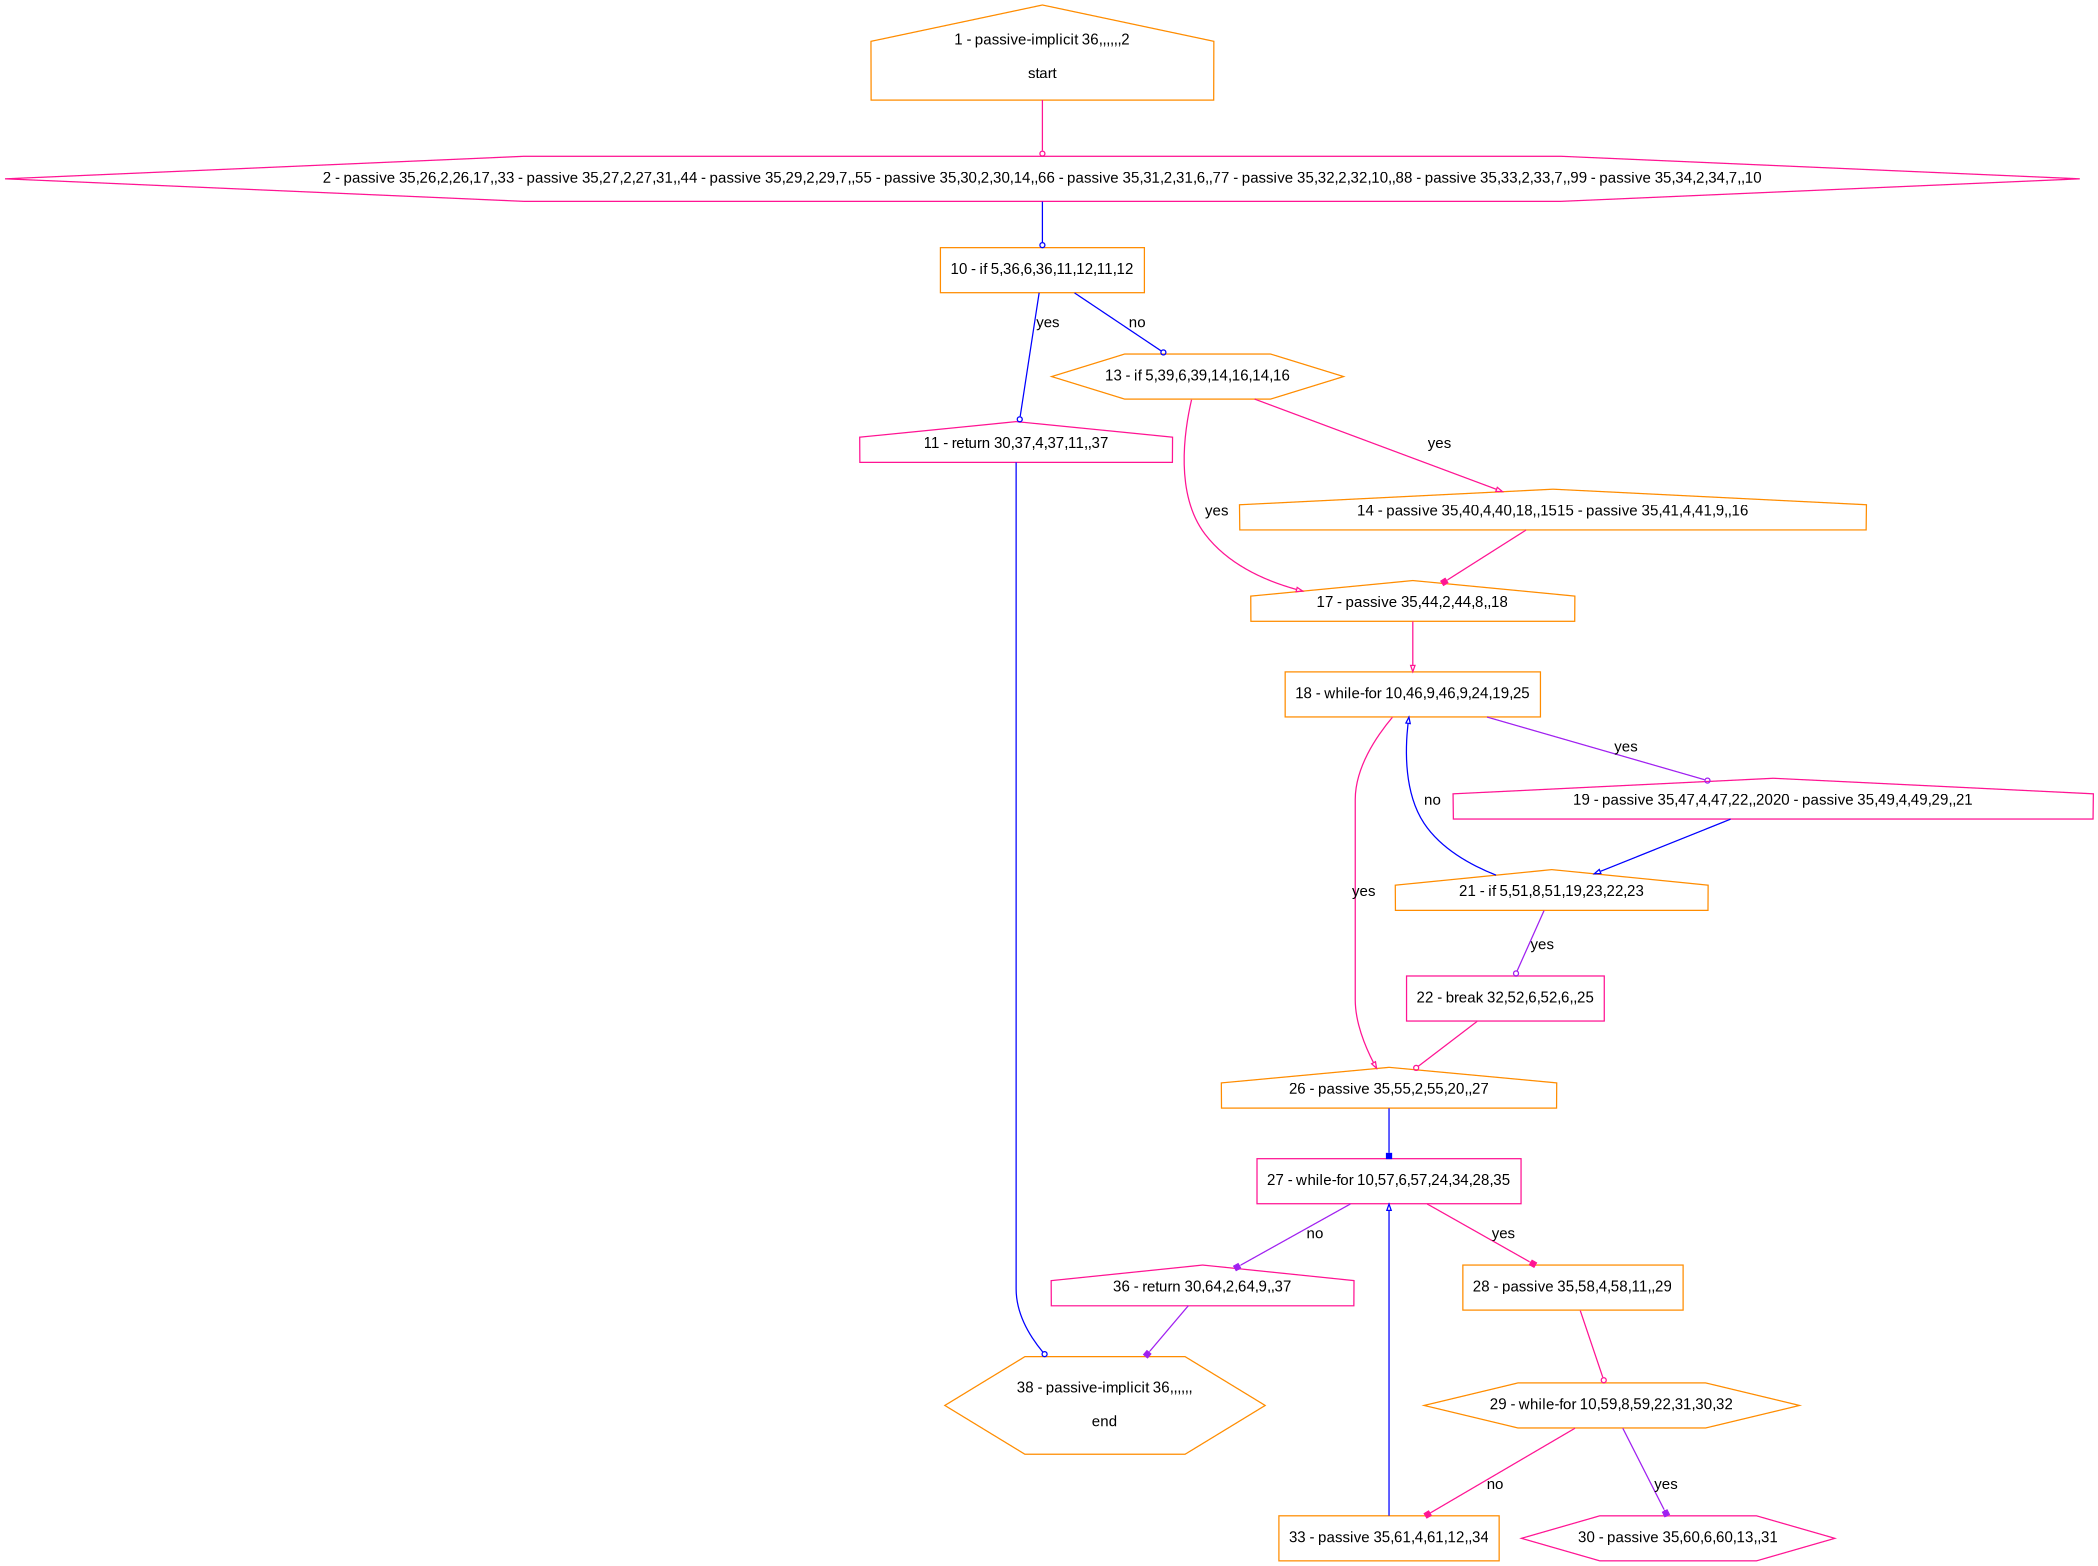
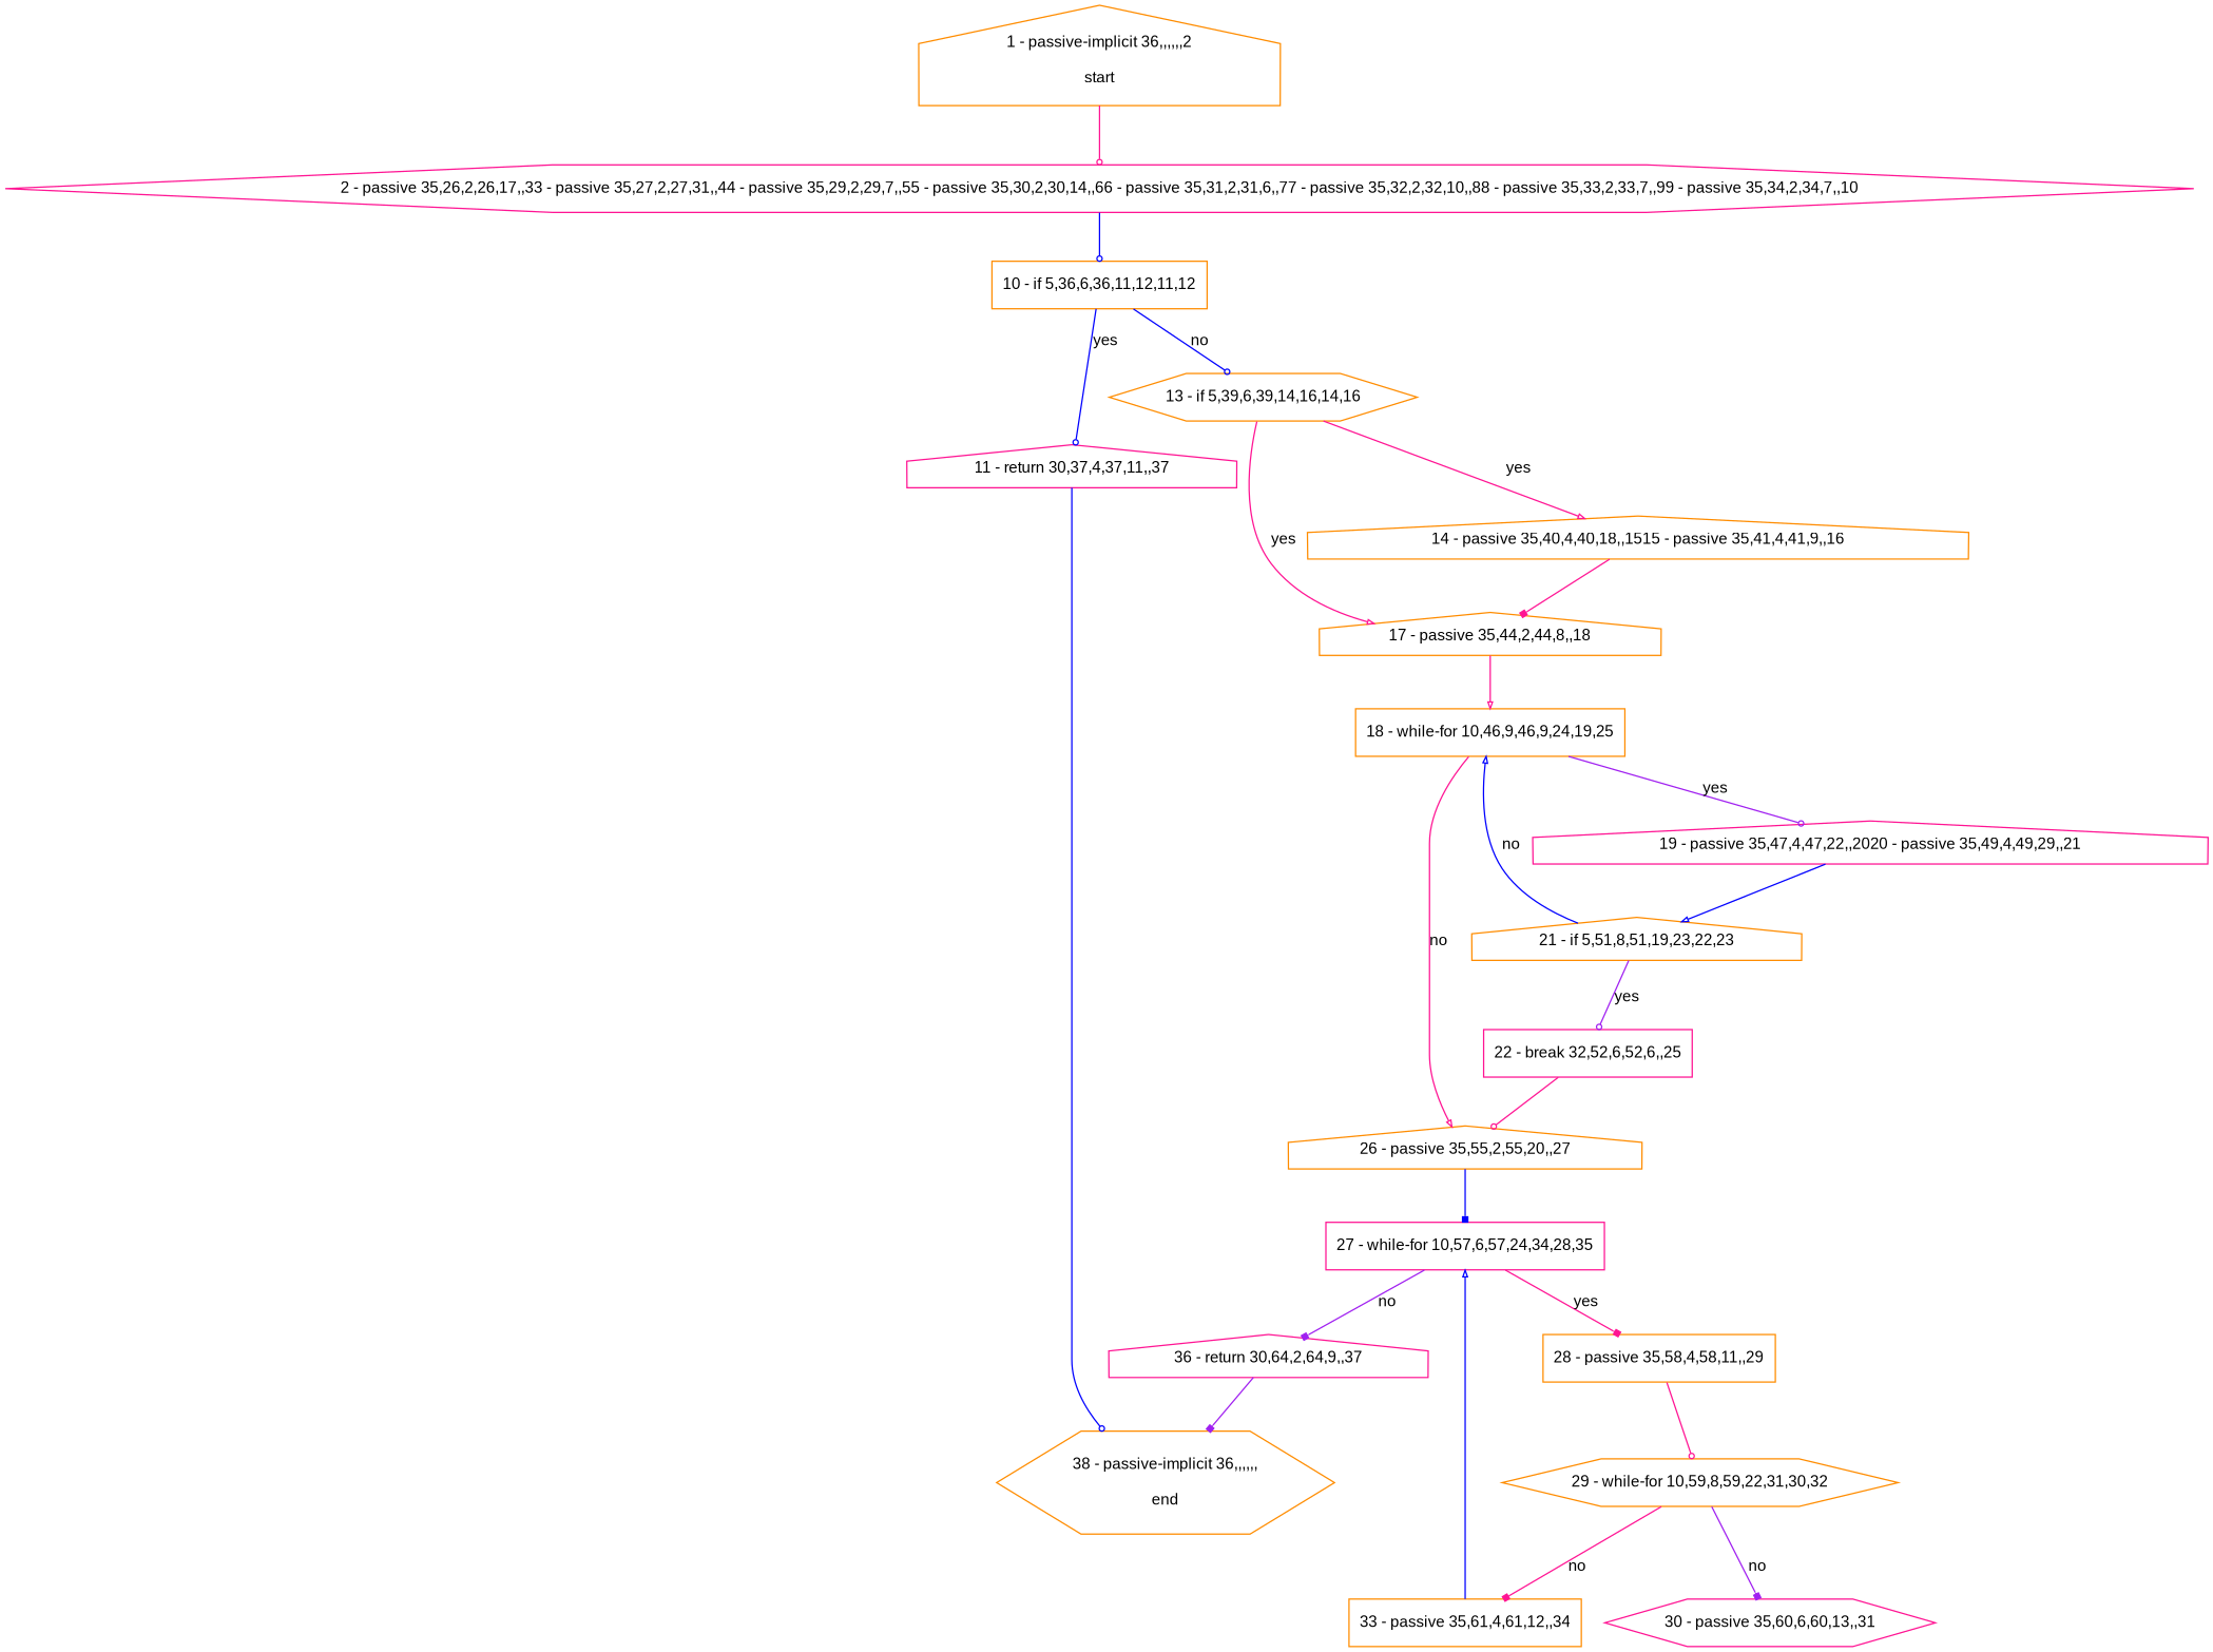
  digraph {
    bgcolor=white
    compound=true
    fillcolor="#FFFFCC"
    fontname="Liberation Sans"
    fontsize=12
    pack=true
    packmode=clust
    style="rounded,filled"
    node [color=darkorange compound=true fillcolor="#ffffff" fixedsize=false fontname="Liberation Sans" fontsize=12 node_initialized=no shape=house style=filled]
    edge [arrowhead=odot arrowsize=0.5 arrowtail=none color=deeppink compound=true dir=forward fontcolor=black fontname="Liberation Sans" fontsize=12]
    n1 [color=deeppink label="2 - passive 35,26,2,26,17,,33 - passive 35,27,2,27,31,,44 - passive 35,29,2,29,7,,55 - passive 35,30,2,30,14,,66 - passive 35,31,2,31,6,,77 - passive 35,32,2,32,10,,88 - passive 35,33,2,33,7,,99 - passive 35,34,2,34,7,,10" shape=hexagon]
    n2 [label="10 - if 5,36,6,36,11,12,11,12" shape=box]
    n3 [color=deeppink label="11 - return 30,37,4,37,11,,37"]
    n4 [label="13 - if 5,39,6,39,14,16,14,16" shape=hexagon]
    n5 [label="1 - passive-implicit 36,,,,,,2\n\nstart"]
    n6 [label="38 - passive-implicit 36,,,,,,\n\nend" shape=hexagon]
    n7 [label="14 - passive 35,40,4,40,18,,1515 - passive 35,41,4,41,9,,16"]
    n8 [label="17 - passive 35,44,2,44,8,,18"]
    n9 [label="18 - while-for 10,46,9,46,9,24,19,25" shape=box]
    n10 [color=deeppink label="19 - passive 35,47,4,47,22,,2020 - passive 35,49,4,49,29,,21"]
    n11 [label="26 - passive 35,55,2,55,20,,27"]
    n12 [label="21 - if 5,51,8,51,19,23,22,23"]
    n13 [color=deeppink label="27 - while-for 10,57,6,57,24,34,28,35" shape=box]
    n14 [color=deeppink label="22 - break 32,52,6,52,6,,25" shape=box]
    n15 [label="28 - passive 35,58,4,58,11,,29" shape=box]
    n16 [color=deeppink label="36 - return 30,64,2,64,9,,37"]
    n17 [label="29 - while-for 10,59,8,59,22,31,30,32" shape=hexagon]
    n18 [color=deeppink label="30 - passive 35,60,6,60,13,,31" shape=hexagon]
    n19 [label="33 - passive 35,61,4,61,12,,34" shape=box]
    n1 -> n2 [color=blue]
    n2 -> n3 [color=blue label=yes]
    n2 -> n4 [color=blue label=no]
    n3 -> n6 [color=blue]
    n4 -> n7 [arrowhead=onormal label=yes]
    n4 -> n8 [arrowhead=onormal label=yes]
    n5 -> n1
    n7 -> n8 [arrowhead=box]
    n8 -> n9 [arrowhead=onormal]
    n9 -> n10 [color=purple label=yes]
-   n9 -> n11 [arrowhead=onormal label=yes]
+   n9 -> n11 [arrowhead=onormal label=no]
    n10 -> n12 [arrowhead=onormal color=blue]
    n11 -> n13 [arrowhead=box color=blue]
    n12 -> n9 [arrowhead=onormal color=blue label=no]
    n12 -> n14 [color=purple label=yes]
    n13 -> n15 [arrowhead=box label=yes]
    n13 -> n16 [arrowhead=box color=purple label=no]
    n14 -> n11
    n15 -> n17
    n16 -> n6 [arrowhead=box color=purple]
-   n17 -> n18 [arrowhead=box color=purple label=yes]
+   n17 -> n18 [arrowhead=box color=purple label=no]
    n17 -> n19 [arrowhead=box label=no]
    n19 -> n13 [arrowhead=onormal color=blue]
  }
